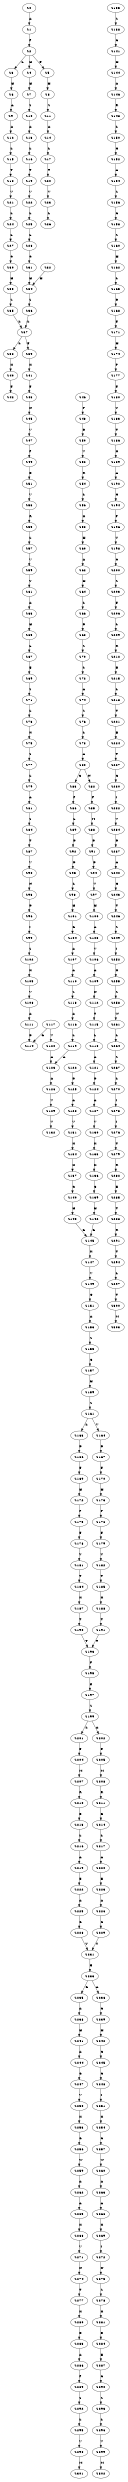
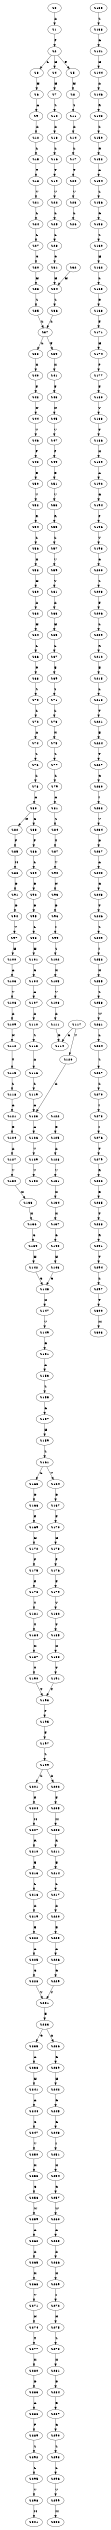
  strict digraph {
    S0
    S1
    S2
    S3
    S4
    S5
    S6
    S7
    S8
    S9
    S10
    S11
    S12
    S13
    S14
    S15
    S16
    S17
    S18
    S19
    S20
    S21
    S22
    S23
    S24
    S25
    S26
    S27
    S28
    S30
    S31
    S33
    S34
    S32
    S35
    S36
    S37
    S38
    S39
    S40
    S41
    S42
    S43
+   S44
    S45
    S46
    S47
    S48
    S49
    S50
    S51
    S52
    S53
    S54
    S55
    S56
    S57
    S58
    S59
    S60
    S61
    S62
    S63
    S64
    S65
    S66
    S67
    S68
    S69
    S70
    S71
    S72
    S73
    S74
    S75
    S76
    S77
    S78
    S79
    S80
    S81
    S82
    S83
    S84
    S85
    S86
    S87
    S88
    S89
    S90
    S91
    S92
    S93
    S94
    S95
    S96
    S97
    S98
    S99
    S100
    S101
    S102
    S103
    S104
    S105
    S106
    S107
    S108
    S109
    S110
    S111
    S112
    S113
    S114
    S115
    S116
    S118
    S119
    S117
    S120
    S121
    S123
    S124
    S122
    S125
    S126
    S127
    S128
    S129
    S130
    S131
    S132
    S133
    S134
    S136
    S137
    S135
    S138
    S139
    S140
    S141
    S142
    S143
    S144
    S145
    S146
    S147
    S148
    S149
    S150
    S151
    S152
    S153
    S154
    S155
    S156
    S157
    S158
    S159
    S160
    S161
    S162
    S163
    S164
    S165
    S166
    S167
    S168
    S169
    S170
    S171
    S172
    S173
    S174
    S175
    S176
    S177
    S178
    S179
    S180
    S181
    S182
    S183
    S184
    S185
    S186
    S187
    S188
    S189
    S190
    S191
    S192
    S193
    S194
    S195
    S196
    S197
    S198
    S199
    S200
    S201
    S202
    S203
    S204
    S205
    S206
    S207
    S208
    S209
    S210
    S211
    S212
    S213
    S214
    S215
    S216
    S217
    S218
    S219
    S220
    S221
    S222
    S223
    S224
    S225
    S226
    S227
    S228
    S229
    S230
    S231
    S232
    S233
    S234
    S235
    S236
    S237
    S238
    S239
    S240
    S241
    S242
    S243
    S244
    S245
    S246
    S247
    S248
    S249
    S250
    S251
    S252
    S253
    S254
    S255
    S256
    S257
    S258
    S259
    S260
    S261
    S262
    S263
    S264
    S265
    S266
    S267
    S268
    S269
    S270
    S271
    S272
    S273
    S274
    S275
    S276
    S277
    S278
    S279
    S280
    S281
    S282
    S283
    S284
    S285
    S286
    S287
    S288
    S289
    S290
    S291
    S292
    S293
    S294
    S295
    S296
    S297
    S298
    S299
    S300
    S301
    S302
    S303
    S0 -> S1 [label=A]
    S1 -> S2 [label=P]
    S2 -> S3 [label=L]
    S2 -> S4 [label=H]
    S2 -> S5 [label=F]
    S3 -> S6 [label=H]
    S4 -> S7 [label=H]
    S5 -> S8 [label=H]
    S6 -> S9 [label=A]
    S7 -> S10 [label=S]
    S8 -> S11 [label=S]
    S9 -> S12 [label=A]
    S10 -> S13 [label=A]
    S11 -> S14 [label=A]
    S12 -> S15 [label=L]
    S13 -> S16 [label=L]
    S14 -> S17 [label=L]
    S15 -> S18 [label=T]
    S16 -> S19 [label=T]
    S17 -> S20 [label=T]
    S18 -> S21 [label=V]
    S19 -> S22 [label=V]
    S20 -> S23 [label=V]
    S21 -> S24 [label=L]
    S22 -> S25 [label=L]
    S23 -> S26 [label=L]
    S24 -> S27 [label=L]
    S25 -> S28 [label=L]
    S27 -> S30 [label=C]
    S28 -> S31 [label=C]
    S30 -> S33 [label=H]
    S31 -> S34 [label=H]
    S33 -> S35 [label=S]
    S34 -> S36 [label=S]
    S32 -> S34 [label=H]
    S35 -> S37 [label=L]
    S36 -> S37 [label=L]
    S37 -> S38 [label=L]
    S37 -> S39 [label=F]
    S38 -> S40 [label=K]
    S39 -> S41 [label=K]
    S40 -> S42 [label=F]
    S41 -> S43 [label=F]
+   S42 -> S44 [label=N]
    S43 -> S45 [label=N]
+   S44 -> S46 [label=V]
    S45 -> S47 [label=V]
    S46 -> S48 [label=P]
    S47 -> S49 [label=P]
    S48 -> S50 [label=D]
    S49 -> S51 [label=D]
    S50 -> S52 [label=V]
    S51 -> S53 [label=V]
    S52 -> S54 [label=R]
    S53 -> S55 [label=R]
    S54 -> S56 [label=L]
    S55 -> S57 [label=L]
    S56 -> S58 [label=K]
    S57 -> S59 [label=V]
    S58 -> S60 [label=H]
    S59 -> S61 [label=Y]
    S60 -> S62 [label=A]
    S61 -> S63 [label=A]
    S62 -> S64 [label=H]
    S63 -> S65 [label=H]
    S64 -> S66 [label=L]
    S65 -> S67 [label=L]
    S66 -> S68 [label=D]
    S67 -> S69 [label=E]
    S68 -> S70 [label=S]
    S69 -> S71 [label=S]
    S70 -> S72 [label=L]
    S71 -> S73 [label=L]
    S72 -> S74 [label=A]
    S73 -> S75 [label=K]
    S74 -> S76 [label=S]
    S75 -> S77 [label=S]
    S76 -> S78 [label=L]
    S77 -> S79 [label=L]
    S78 -> S80 [label=A]
    S79 -> S81 [label=A]
    S80 -> S82 [label=N]
    S80 -> S83 [label=G]
    S81 -> S84 [label=S]
    S82 -> S85 [label=P]
    S83 -> S86 [label=P]
    S84 -> S87 [label=T]
    S85 -> S88 [label=M]
    S86 -> S89 [label=L]
    S87 -> S90 [label=V]
    S88 -> S91 [label=D]
    S89 -> S92 [label=D]
    S90 -> S93 [label=N]
    S91 -> S94 [label=D]
    S92 -> S95 [label=D]
    S93 -> S96 [label=D]
    S94 -> S97 [label=V]
    S95 -> S98 [label=L]
    S96 -> S99 [label=I]
    S97 -> S100 [label=H]
    S98 -> S101 [label=H]
    S99 -> S102 [label=S]
    S100 -> S103 [label=A]
    S101 -> S104 [label=G]
    S102 -> S105 [label=K]
    S103 -> S106 [label=V]
    S104 -> S107 [label=A]
    S105 -> S108 [label=V]
    S106 -> S109 [label=A]
    S107 -> S110 [label=A]
    S108 -> S111 [label=A]
    S109 -> S112 [label=N]
    S110 -> S113 [label=S]
    S111 -> S114 [label=D]
    S112 -> S115 [label=T]
    S113 -> S116 [label=A]
    S115 -> S118 [label=L]
    S116 -> S119 [label=L]
    S118 -> S121 [label=A]
    S119 -> S123 [label=A]
    S117 -> S114 [label=G]
    S117 -> S120 [label=V]
    S120 -> S123 [label=A]
    S121 -> S124 [label=D]
    S123 -> S126 [label=A]
    S124 -> S127 [label=A]
    S122 -> S125 [label=D]
    S125 -> S128 [label=A]
    S126 -> S129 [label=V]
    S127 -> S130 [label=V]
    S128 -> S131 [label=V]
    S129 -> S132 [label=V]
    S130 -> S133 [label=K]
    S131 -> S134 [label=K]
    S133 -> S136 [label=K]
    S134 -> S137 [label=K]
    S136 -> S139 [label=G]
    S137 -> S140 [label=G]
    S135 -> S138 [label=S]
    S138 -> S141 [label=G]
    S139 -> S142 [label=H]
    S140 -> S143 [label=H]
    S141 -> S144 [label=H]
    S142 -> S145 [label=G]
    S143 -> S145 [label=G]
    S144 -> S146 [label=A]
    S145 -> S147 [label=K]
    S146 -> S148 [label=R]
    S147 -> S149 [label=V]
    S148 -> S150 [label=L]
    S149 -> S151 [label=Q]
    S150 -> S152 [label=Q]
    S151 -> S153 [label=A]
    S152 -> S154 [label=A]
    S153 -> S155 [label=S]
    S154 -> S156 [label=S]
    S155 -> S157 [label=G]
    S156 -> S158 [label=G]
    S157 -> S159 [label=H]
    S158 -> S160 [label=S]
    S159 -> S161 [label=S]
    S160 -> S162 [label=H]
    S161 -> S163 [label=L]
    S161 -> S164 [label=V]
    S162 -> S165 [label=L]
    S163 -> S166 [label=D]
    S164 -> S167 [label=D]
    S165 -> S168 [label=D]
    S166 -> S169 [label=F]
    S167 -> S170 [label=F]
    S168 -> S171 [label=F]
    S169 -> S172 [label=H]
    S170 -> S173 [label=H]
    S171 -> S174 [label=H]
    S172 -> S175 [label=P]
    S173 -> S176 [label=P]
    S174 -> S177 [label=P]
    S175 -> S178 [label=F]
    S176 -> S179 [label=F]
    S177 -> S180 [label=F]
    S178 -> S181 [label=Y]
    S179 -> S182 [label=Y]
    S180 -> S183 [label=Y]
    S181 -> S184 [label=T]
    S182 -> S185 [label=T]
    S183 -> S186 [label=T]
    S184 -> S187 [label=K]
    S185 -> S188 [label=K]
    S186 -> S189 [label=K]
    S187 -> S190 [label=T]
    S188 -> S191 [label=T]
    S189 -> S192 [label=A]
    S190 -> S193 [label=T]
    S191 -> S193 [label=T]
    S192 -> S194 [label=Q]
    S193 -> S195 [label=P]
    S194 -> S196 [label=P]
    S195 -> S197 [label=F]
    S196 -> S198 [label=Y]
    S197 -> S199 [label=S]
    S198 -> S200 [label=C]
    S199 -> S201 [label=L]
    S199 -> S202 [label=A]
    S200 -> S203 [label=S]
    S201 -> S204 [label=F]
    S202 -> S205 [label=F]
    S203 -> S206 [label=F]
    S204 -> S207 [label=M]
    S205 -> S208 [label=M]
    S206 -> S209 [label=L]
    S207 -> S210 [label=R]
    S208 -> S211 [label=R]
    S209 -> S212 [label=R]
    S210 -> S213 [label=E]
    S211 -> S214 [label=E]
    S212 -> S215 [label=E]
    S213 -> S216 [label=L]
    S214 -> S217 [label=L]
    S215 -> S218 [label=L]
    S216 -> S219 [label=A]
    S217 -> S220 [label=A]
    S218 -> S221 [label=T]
    S219 -> S222 [label=E]
    S220 -> S223 [label=E]
    S221 -> S224 [label=E]
    S222 -> S225 [label=A]
    S223 -> S226 [label=A]
    S224 -> S227 [label=T]
    S225 -> S228 [label=G]
    S226 -> S229 [label=G]
    S227 -> S230 [label=G]
    S228 -> S231 [label=Y]
    S229 -> S231 [label=Y]
    S230 -> S232 [label=I]
    S231 -> S233 [label=E]
    S232 -> S234 [label=V]
    S233 -> S235 [label=G]
    S233 -> S236 [label=A]
    S234 -> S237 [label=D]
    S235 -> S238 [label=A]
    S236 -> S239 [label=G]
    S237 -> S240 [label=A]
    S238 -> S241 [label=H]
    S239 -> S242 [label=H]
    S240 -> S243 [label=Q]
    S241 -> S244 [label=A]
    S242 -> S245 [label=G]
    S243 -> S246 [label=T]
    S244 -> S247 [label=G]
    S245 -> S248 [label=G]
    S246 -> S249 [label=S]
    S247 -> S250 [label=V]
    S248 -> S251 [label=I]
    S249 -> S252 [label=I]
    S250 -> S253 [label=K]
    S251 -> S254 [label=K]
    S252 -> S255 [label=K]
    S253 -> S256 [label=G]
    S254 -> S257 [label=G]
    S255 -> S258 [label=S]
    S256 -> S259 [label=W]
    S257 -> S260 [label=W]
    S258 -> S261 [label=W]
    S259 -> S262 [label=A]
    S260 -> S263 [label=A]
    S261 -> S264 [label=L]
    S262 -> S265 [label=A]
    S263 -> S266 [label=A]
    S264 -> S267 [label=S]
    S265 -> S268 [label=K]
    S266 -> S269 [label=K]
    S267 -> S270 [label=L]
    S268 -> S271 [label=V]
    S269 -> S272 [label=I]
    S270 -> S273 [label=I]
    S271 -> S274 [label=N]
    S272 -> S275 [label=N]
    S273 -> S276 [label=I]
    S274 -> S277 [label=T]
    S275 -> S278 [label=S]
    S276 -> S279 [label=T]
    S277 -> S280 [label=K]
    S278 -> S281 [label=K]
    S279 -> S282 [label=R]
    S280 -> S283 [label=D]
    S281 -> S284 [label=D]
    S282 -> S285 [label=E]
    S283 -> S286 [label=A]
    S284 -> S287 [label=E]
    S285 -> S288 [label=T]
    S286 -> S289 [label=P]
    S287 -> S290 [label=G]
    S288 -> S291 [label=R]
    S289 -> S292 [label=S]
    S290 -> S293 [label=S]
    S291 -> S294 [label=T]
    S292 -> S295 [label=L]
    S293 -> S296 [label=L]
    S294 -> S297 [label=L]
    S295 -> S298 [label=V]
    S296 -> S299 [label=V]
    S297 -> S300 [label=T]
    S298 -> S301 [label=M]
    S299 -> S302 [label=M]
    S300 -> S303 [label=M]
  }
